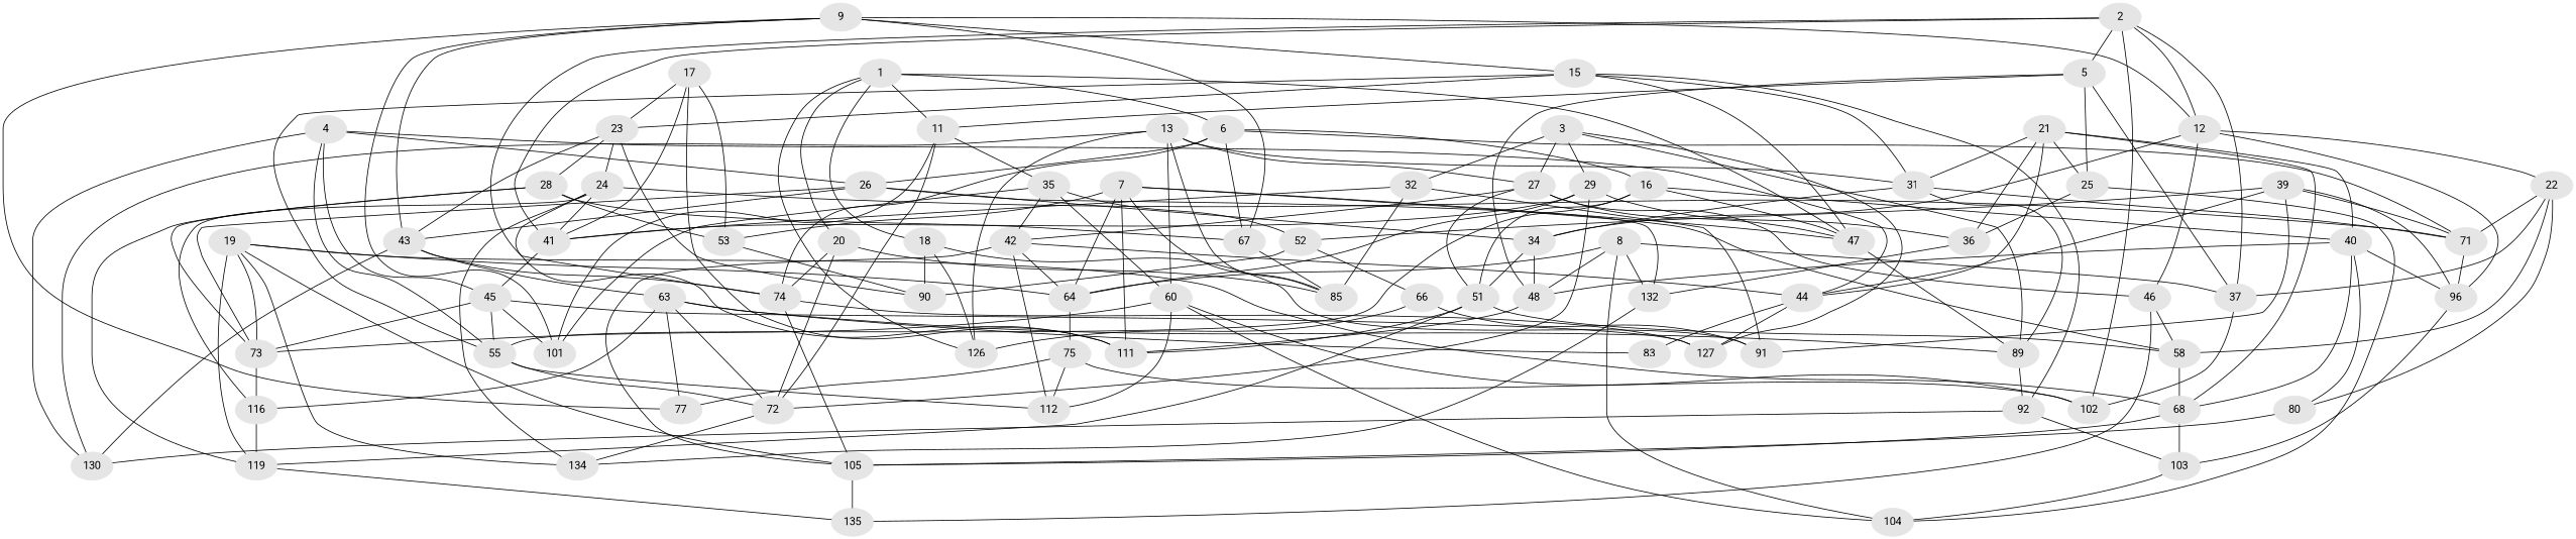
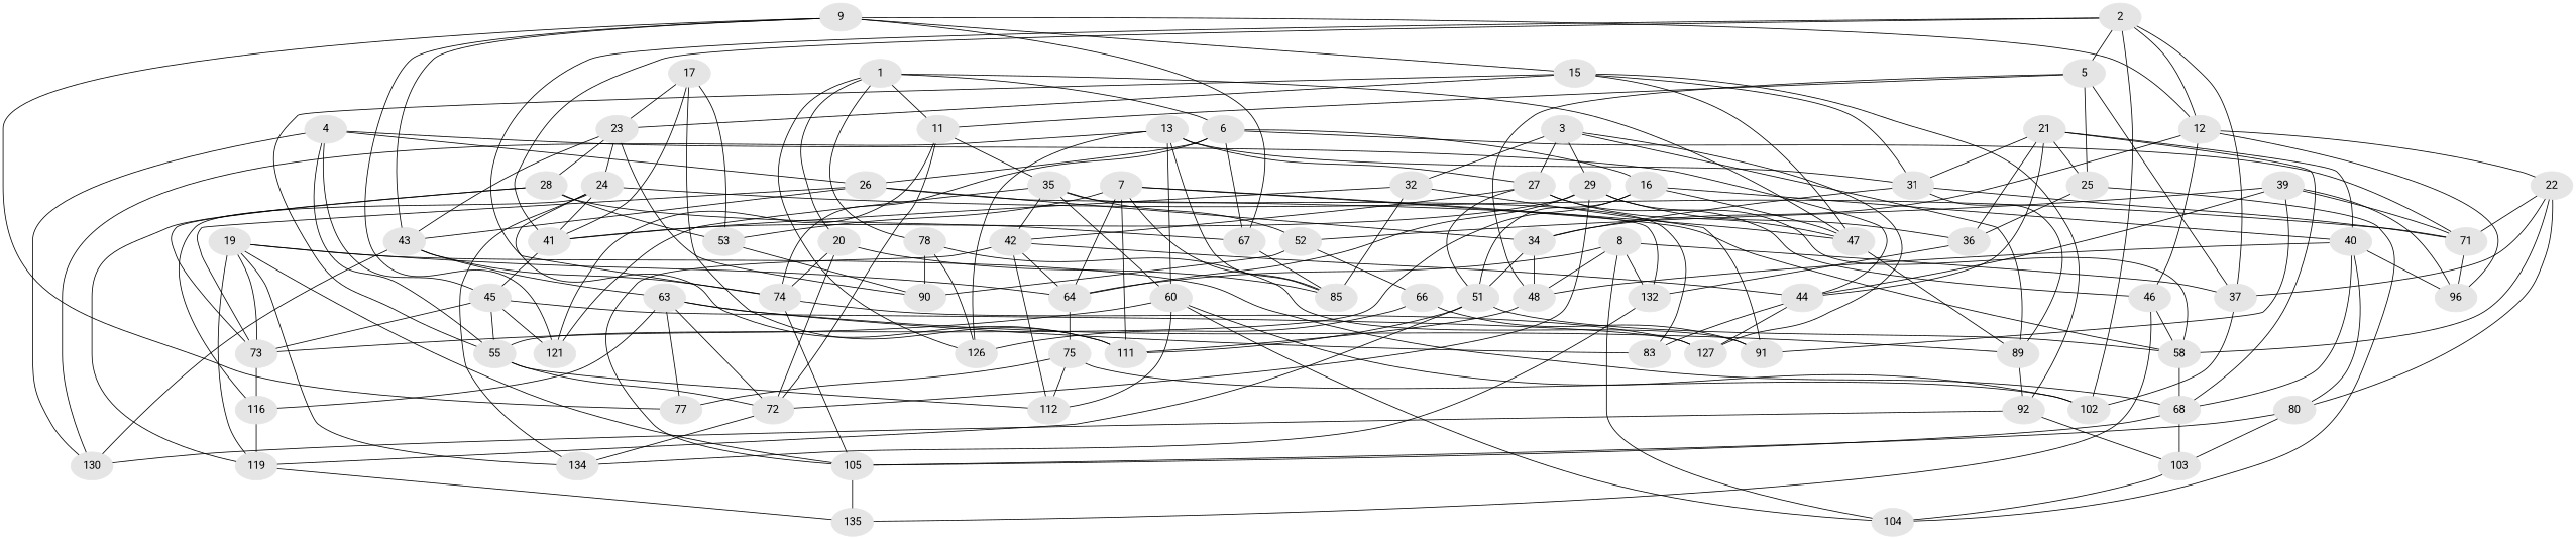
  graph {
    fontname=Roboto
    node [color=gray90 fontname=Roboto style=filled]
    edge [fontname=Roboto]
    1 [super="+14"]
    6 [super="+61"]
    11 [super="+98"]
-   18
+   18 [label=78]
    20
    47 [super="+59"]
    126
    n8 [label=74 super="+121"]
    26 [super="+109"]
    16 [super="+49"]
    67
    71 [super="+113"]
-   101
+   101 [label=121]
    35 [super="+84"]
    72 [super="+94"]
    90
    91
    85 [super="+125"]
    89 [super="+110"]
    2 [super="+99"]
    5 [super="+74"]
    12 [super="+38"]
    37 [super="+124"]
    41 [super="+79"]
    102
    25
    48 [super="+93"]
    22
    34 [super="+56"]
    46
    96
    45 [super="+108"]
    127
    105 [super="+128"]
    3 [super="+33"]
    27 [super="+62"]
    29 [super="+120"]
    32 [super="+115"]
    51 [super="+69"]
    42 [super="+107"]
    36 [super="+100"]
    58 [super="+95"]
    64 [super="+88"]
    92
    4 [super="+10"]
    44 [super="+87"]
    55 [super="+70"]
    130
    132
    43 [super="+106"]
    73 [super="+136"]
    83
    112
    104
    111 [super="+122"]
    40 [super="+86"]
    7 [super="+133"]
    53 [super="+131"]
    68 [super="+123"]
    75
    8 [super="+97"]
    134
    9 [super="+50"]
    77
    15 [super="+65"]
    31 [super="+114"]
    23 [super="+78"]
    63 [super="+129"]
    60 [super="+76"]
    52
    80
    103
    135
    13 [super="+30"]
    24 [super="+82"]
    28 [super="+118"]
    119
    17
    19 [super="+117"]
    116
    21 [super="+81"]
    66
    39 [super="+57"]
    1 -- 6
    1 -- 11
    1 -- 18
    1 -- 20
    1 -- 47
    1 -- 126
    6 -- n8
    6 -- 26
    6 -- 16
    6 -- 67
    6 -- 71
    11 -- 101
    11 -- 35
    11 -- 72
    18 -- 126
    18 -- 90
    18 -- 91
    20 -- n8
    20 -- 72
    20 -- 85
    47 -- 89
    n8 -- 127
    n8 -- 105
    26 -- 34
    26 -- 132
    26 -- 43
    26 -- 73
    16 -- 47
    16 -- 51
    16 -- 55
    16 -- 40
    67 -- 85
    71 -- 96
    35 -- 101
    35 -- 42
+   35 -- 83
    35 -- 60
    35 -- 52
    72 -- 134
    89 -- 92
    2 -- n8
    2 -- 5
    2 -- 12
    2 -- 37
    2 -- 41
    2 -- 102
    5 -- 11
    5 -- 37
    5 -- 25
    5 -- 48
    12 -- 22
    12 -- 34
    12 -- 46
    12 -- 96
    37 -- 102
    41 -- 45
    25 -- 36
    25 -- 104
    48 -- 111
    22 -- 71
    22 -- 37
    22 -- 58
    22 -- 80
    34 -- 48 [weight=2]
    34 -- 51
    46 -- 58
    46 -- 135
    45 -- 101
    45 -- 127
    45 -- 55
    45 -- 73
    105 -- 135
    3 -- 89
    3 -- 127
    3 -- 27
    3 -- 29
    3 -- 32 [weight=2]
    27 -- 47
    27 -- 46
    27 -- 51
    27 -- 42
    29 -- 72
    29 -- 41
    29 -- 36
+   29 -- 58
    29 -- 64
    32 -- 91
    32 -- 85 [weight=2]
    32 -- 41
    51 -- 58
    51 -- 111
    51 -- 119
    42 -- 105
    42 -- 64
    42 -- 44
    42 -- 112
    36 -- 132
    58 -- 68
    64 -- 75
    92 -- 130
    92 -- 103
    4 -- 26
    4 -- 45
    4 -- 44
    4 -- 55
    4 -- 130
    44 -- 127
    44 -- 83
    55 -- 72
    55 -- 112
    132 -- 134
    43 -- n8
    43 -- 130
    43 -- 63
    73 -- 116
    40 -- 48
    40 -- 96
    40 -- 68
    40 -- 80
    7 -- 47
    7 -- 85
    7 -- 58
    7 -- 64
    7 -- 111
    7 -- 53
    53 -- 90
    68 -- 105
    68 -- 103
    75 -- 102
    75 -- 112
    75 -- 77
    8 -- 37
    8 -- 48
    8 -- 64
    8 -- 132
    8 -- 104
    9 -- 67
    9 -- 101
    9 -- 12
    9 -- 43
    9 -- 77
    9 -- 15
    15 -- 47
    15 -- 92
    15 -- 55
    15 -- 31
    15 -- 23
    31 -- 71
    31 -- 89
    31 -- 34
    23 -- 90
    23 -- 43
    23 -- 24
    23 -- 28
    63 -- 72
    63 -- 89
    63 -- 83
    63 -- 77
    63 -- 116
    60 -- 102
    60 -- 73
    60 -- 112
    60 -- 104
    52 -- 90
    52 -- 66
    80 -- 105
-   96 -- 103
+   80 -- 103
    103 -- 104
    13 -- 126
    13 -- 85
    13 -- 27
    13 -- 130
    13 -- 31
    13 -- 60
    24 -- 71
    24 -- 41
    24 -- 111
    24 -- 134
    24 -- 116
    28 -- 67
    28 -- 73
    28 -- 53 [weight=2]
    28 -- 119
    119 -- 135
    17 -- 41
    17 -- 111
    17 -- 53
    17 -- 23
    19 -- 105
    19 -- 64
    19 -- 73
    19 -- 68
    19 -- 134
    19 -- 119
    116 -- 119
    21 -- 25
    21 -- 36
    21 -- 44
    21 -- 40
    21 -- 68
    21 -- 31
    66 -- 126
    66 -- 91
    39 -- 71
    39 -- 91
    39 -- 96
    39 -- 44
    39 -- 52
  }
